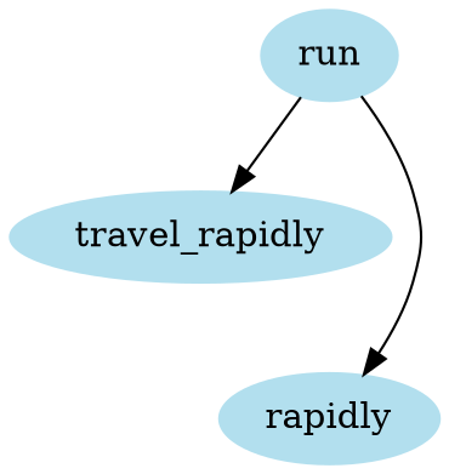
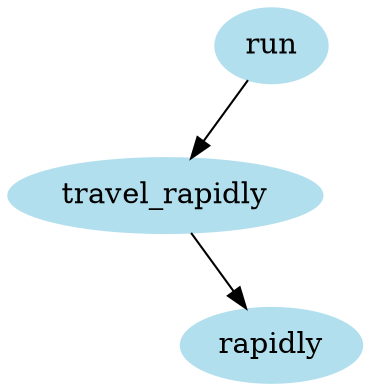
  digraph {
    node [color=lightblue2 style=filled]
    edge [style=solid]
    run
    travel_rapidly
    n3 [label=rapidly]
    run -> travel_rapidly
-   run -> n3
+   travel_rapidly -> n3
  }
